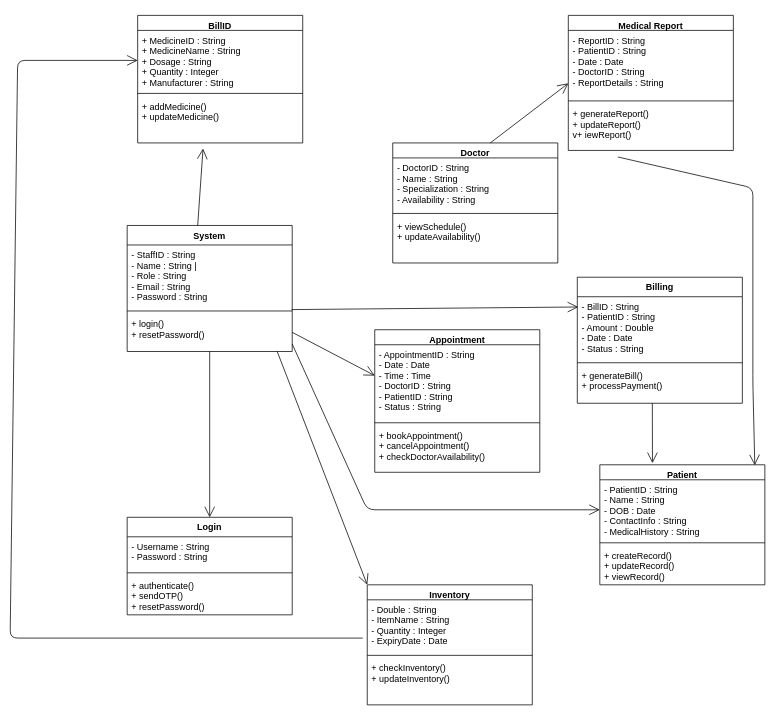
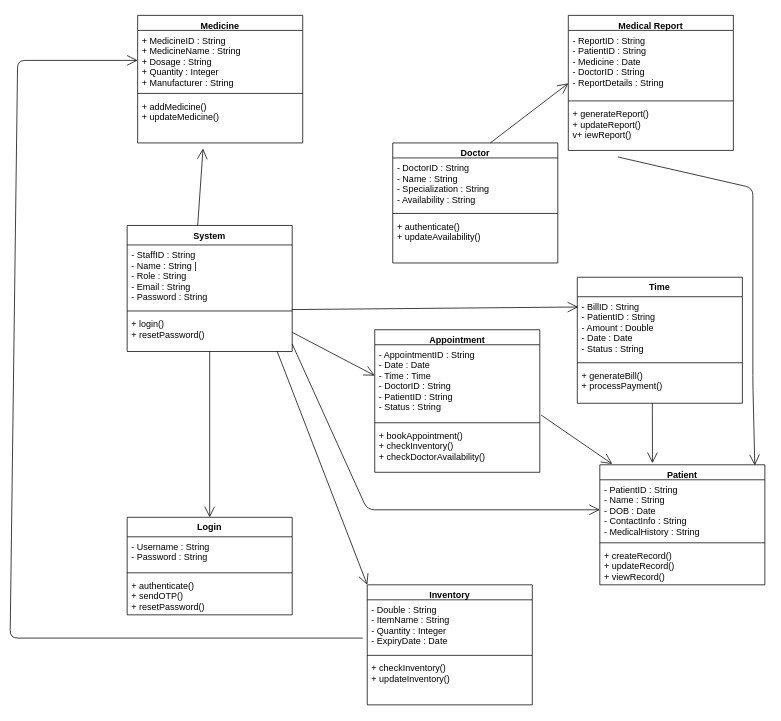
  <mxCell id="0" />
  <mxCell id="1" parent="0" />
  <mxCell id="2" value="System" style="swimlane;fontStyle=1;align=center;verticalAlign=top;childLayout=stackLayout;horizontal=1;startSize=26;horizontalStack=0;resizeParent=1;resizeParentMax=0;resizeLast=0;collapsible=1;marginBottom=0;" vertex="1" parent="1"><mxGeometry x="20" y="300" width="220" height="168" as="geometry" /></mxCell>
  <mxCell id="3" value="- StaffID       : String &#10;- Name          : String           |&#10;- Role          : String &#10;- Email         : String &#10;- Password      : String&#10;" style="text;strokeColor=none;fillColor=none;align=left;verticalAlign=top;spacingLeft=4;spacingRight=4;overflow=hidden;rotatable=0;points=[[0,0.5],[1,0.5]];portConstraint=eastwest;" vertex="1" parent="2"><mxGeometry y="26" width="220" height="84" as="geometry" /></mxCell>
  <mxCell id="4" value="" style="line;strokeWidth=1;fillColor=none;align=left;verticalAlign=middle;spacingTop=-1;spacingLeft=3;spacingRight=3;rotatable=0;labelPosition=right;points=[];portConstraint=eastwest;strokeColor=inherit;" vertex="1" parent="2"><mxGeometry y="110" width="220" height="8" as="geometry" /></mxCell>
  <mxCell id="5" value="+ login() &#10;+ resetPassword()" style="text;strokeColor=none;fillColor=none;align=left;verticalAlign=top;spacingLeft=4;spacingRight=4;overflow=hidden;rotatable=0;points=[[0,0.5],[1,0.5]];portConstraint=eastwest;" vertex="1" parent="2"><mxGeometry y="118" width="220" height="50" as="geometry" /></mxCell>
  <mxCell id="6" value="Login" style="swimlane;fontStyle=1;align=center;verticalAlign=top;childLayout=stackLayout;horizontal=1;startSize=26;horizontalStack=0;resizeParent=1;resizeParentMax=0;resizeLast=0;collapsible=1;marginBottom=0;" vertex="1" parent="1"><mxGeometry x="20" y="689" width="220" height="130" as="geometry" /></mxCell>
  <mxCell id="7" value="- Username     : String &#10;- Password     : String &#10;&#10;+ authenticate() &#10;+ sendOTP() &#10;+ resetPassword()" style="text;strokeColor=none;fillColor=none;align=left;verticalAlign=top;spacingLeft=4;spacingRight=4;overflow=hidden;rotatable=0;points=[[0,0.5],[1,0.5]];portConstraint=eastwest;" vertex="1" parent="6"><mxGeometry y="26" width="220" height="44" as="geometry" /></mxCell>
  <mxCell id="8" value="" style="line;strokeWidth=1;fillColor=none;align=left;verticalAlign=middle;spacingTop=-1;spacingLeft=3;spacingRight=3;rotatable=0;labelPosition=right;points=[];portConstraint=eastwest;strokeColor=inherit;" vertex="1" parent="6"><mxGeometry y="70" width="220" height="8" as="geometry" /></mxCell>
  <mxCell id="9" value="+ authenticate()&#10;+ sendOTP()&#10;+ resetPassword()" style="text;strokeColor=none;fillColor=none;align=left;verticalAlign=top;spacingLeft=4;spacingRight=4;overflow=hidden;rotatable=0;points=[[0,0.5],[1,0.5]];portConstraint=eastwest;" vertex="1" parent="6"><mxGeometry y="78" width="220" height="52" as="geometry" /></mxCell>
  <mxCell id="10" value="Patient" style="swimlane;fontStyle=1;align=center;verticalAlign=top;childLayout=stackLayout;horizontal=1;startSize=20;horizontalStack=0;resizeParent=1;resizeParentMax=0;resizeLast=0;collapsible=1;marginBottom=0;" vertex="1" parent="1"><mxGeometry x="650" y="619" width="220" height="160" as="geometry" /></mxCell>
  <mxCell id="11" value="- PatientID : String&#10;- Name : String&#10;- DOB : Date&#10;- ContactInfo : String&#10;- MedicalHistory : String" style="text;strokeColor=none;fillColor=none;align=left;verticalAlign=top;spacingLeft=4;spacingRight=4;overflow=hidden;rotatable=0;points=[[0,0.5],[1,0.5]];portConstraint=eastwest;" vertex="1" parent="10"><mxGeometry y="20" width="220" height="80" as="geometry" /></mxCell>
  <mxCell id="12" value="" style="line;strokeWidth=1;fillColor=none;align=left;verticalAlign=middle;spacingTop=-1;spacingLeft=3;spacingRight=3;rotatable=0;labelPosition=right;points=[];portConstraint=eastwest;strokeColor=inherit;" vertex="1" parent="10"><mxGeometry y="100" width="220" height="8" as="geometry" /></mxCell>
  <mxCell id="13" value="+ createRecord() &#10;+ updateRecord()&#10;+ viewRecord()" style="text;strokeColor=none;fillColor=none;align=left;verticalAlign=top;spacingLeft=4;spacingRight=4;overflow=hidden;rotatable=0;points=[[0,0.5],[1,0.5]];portConstraint=eastwest;" vertex="1" parent="10"><mxGeometry y="108" width="220" height="52" as="geometry" /></mxCell>
  <mxCell id="14" value="Appointment" style="swimlane;fontStyle=1;align=center;verticalAlign=top;childLayout=stackLayout;horizontal=1;startSize=20;horizontalStack=0;resizeParent=1;resizeParentMax=0;resizeLast=0;collapsible=1;marginBottom=0;" vertex="1" parent="1"><mxGeometry x="350" y="439" width="220" height="190" as="geometry" /></mxCell>
  <mxCell id="15" value="- AppointmentID : String&#10;- Date : Date&#10;- Time : Time&#10;- DoctorID : String&#10;- PatientID : String&#10;- Status : String" style="text;strokeColor=none;fillColor=none;align=left;verticalAlign=top;spacingLeft=4;spacingRight=4;overflow=hidden;rotatable=0;points=[[0,0.5],[1,0.5]];portConstraint=eastwest;" vertex="1" parent="14"><mxGeometry y="20" width="220" height="100" as="geometry" /></mxCell>
  <mxCell id="16" value="" style="line;strokeWidth=1;fillColor=none;align=left;verticalAlign=middle;spacingTop=-1;spacingLeft=3;spacingRight=3;rotatable=0;labelPosition=right;points=[];portConstraint=eastwest;strokeColor=inherit;" vertex="1" parent="14"><mxGeometry y="120" width="220" height="8" as="geometry" /></mxCell>
- <mxCell id="17" value="+ bookAppointment()&#10;+ cancelAppointment()&#10;+ checkDoctorAvailability()" style="text;strokeColor=none;fillColor=none;align=left;verticalAlign=top;spacingLeft=4;spacingRight=4;overflow=hidden;rotatable=0;points=[[0,0.5],[1,0.5]];portConstraint=eastwest;" vertex="1" parent="14"><mxGeometry y="128" width="220" height="62" as="geometry" /></mxCell>
- <mxCell id="18" value="Billing" style="swimlane;fontStyle=1;align=center;verticalAlign=top;childLayout=stackLayout;horizontal=1;startSize=26;horizontalStack=0;resizeParent=1;resizeParentMax=0;resizeLast=0;collapsible=1;marginBottom=0;" vertex="1" parent="1"><mxGeometry x="620" y="369" width="220" height="168" as="geometry" /></mxCell>
+ <mxCell id="17" value="+ bookAppointment()&#10;+ checkInventory()&#10;+ checkDoctorAvailability()" style="text;strokeColor=none;fillColor=none;align=left;verticalAlign=top;spacingLeft=4;spacingRight=4;overflow=hidden;rotatable=0;points=[[0,0.5],[1,0.5]];portConstraint=eastwest;" vertex="1" parent="14"><mxGeometry y="128" width="220" height="62" as="geometry" /></mxCell>
+ <mxCell id="18" value="Time" style="swimlane;fontStyle=1;align=center;verticalAlign=top;childLayout=stackLayout;horizontal=1;startSize=26;horizontalStack=0;resizeParent=1;resizeParentMax=0;resizeLast=0;collapsible=1;marginBottom=0;" vertex="1" parent="1"><mxGeometry x="620" y="369" width="220" height="168" as="geometry" /></mxCell>
  <mxCell id="19" value="- BillID : String&#10;- PatientID : String&#10;- Amount : Double&#10;- Date : Date&#10;- Status : String" style="text;strokeColor=none;fillColor=none;align=left;verticalAlign=top;spacingLeft=4;spacingRight=4;overflow=hidden;rotatable=0;points=[[0,0.5],[1,0.5]];portConstraint=eastwest;" vertex="1" parent="18"><mxGeometry y="26" width="220" height="84" as="geometry" /></mxCell>
  <mxCell id="20" value="" style="line;strokeWidth=1;fillColor=none;align=left;verticalAlign=middle;spacingTop=-1;spacingLeft=3;spacingRight=3;rotatable=0;labelPosition=right;points=[];portConstraint=eastwest;strokeColor=inherit;" vertex="1" parent="18"><mxGeometry y="110" width="220" height="8" as="geometry" /></mxCell>
  <mxCell id="21" value="+ generateBill()&#10;+ processPayment()" style="text;strokeColor=none;fillColor=none;align=left;verticalAlign=top;spacingLeft=4;spacingRight=4;overflow=hidden;rotatable=0;points=[[0,0.5],[1,0.5]];portConstraint=eastwest;" vertex="1" parent="18"><mxGeometry y="118" width="220" height="50" as="geometry" /></mxCell>
  <mxCell id="22" value="Doctor" style="swimlane;fontStyle=1;align=center;verticalAlign=top;childLayout=stackLayout;horizontal=1;startSize=20;horizontalStack=0;resizeParent=1;resizeParentMax=0;resizeLast=0;collapsible=1;marginBottom=0;" vertex="1" parent="1"><mxGeometry x="374" y="190" width="220" height="160" as="geometry" /></mxCell>
  <mxCell id="23" value="- DoctorID : String&#10;- Name : String&#10;- Specialization : String&#10;- Availability : String" style="text;strokeColor=none;fillColor=none;align=left;verticalAlign=top;spacingLeft=4;spacingRight=4;overflow=hidden;rotatable=0;points=[[0,0.5],[1,0.5]];portConstraint=eastwest;" vertex="1" parent="22"><mxGeometry y="20" width="220" height="70" as="geometry" /></mxCell>
  <mxCell id="24" value="" style="line;strokeWidth=1;fillColor=none;align=left;verticalAlign=middle;spacingTop=-1;spacingLeft=3;spacingRight=3;rotatable=0;labelPosition=right;points=[];portConstraint=eastwest;strokeColor=inherit;" vertex="1" parent="22"><mxGeometry y="90" width="220" height="8" as="geometry" /></mxCell>
- <mxCell id="25" value="+ viewSchedule()&#10;+ updateAvailability()" style="text;strokeColor=none;fillColor=none;align=left;verticalAlign=top;spacingLeft=4;spacingRight=4;overflow=hidden;rotatable=0;points=[[0,0.5],[1,0.5]];portConstraint=eastwest;" vertex="1" parent="22"><mxGeometry y="98" width="220" height="62" as="geometry" /></mxCell>
+ <mxCell id="25" value="+ authenticate()&#10;+ updateAvailability()" style="text;strokeColor=none;fillColor=none;align=left;verticalAlign=top;spacingLeft=4;spacingRight=4;overflow=hidden;rotatable=0;points=[[0,0.5],[1,0.5]];portConstraint=eastwest;" vertex="1" parent="22"><mxGeometry y="98" width="220" height="62" as="geometry" /></mxCell>
  <mxCell id="26" value="Inventory" style="swimlane;fontStyle=1;align=center;verticalAlign=top;childLayout=stackLayout;horizontal=1;startSize=20;horizontalStack=0;resizeParent=1;resizeParentMax=0;resizeLast=0;collapsible=1;marginBottom=0;" vertex="1" parent="1"><mxGeometry x="340" y="779" width="220" height="160" as="geometry" /></mxCell>
  <mxCell id="27" value="- Double : String&#10;- ItemName : String&#10;- Quantity : Integer&#10;- ExpiryDate : Date" style="text;strokeColor=none;fillColor=none;align=left;verticalAlign=top;spacingLeft=4;spacingRight=4;overflow=hidden;rotatable=0;points=[[0,0.5],[1,0.5]];portConstraint=eastwest;" vertex="1" parent="26"><mxGeometry y="20" width="220" height="70" as="geometry" /></mxCell>
  <mxCell id="28" value="" style="line;strokeWidth=1;fillColor=none;align=left;verticalAlign=middle;spacingTop=-1;spacingLeft=3;spacingRight=3;rotatable=0;labelPosition=right;points=[];portConstraint=eastwest;strokeColor=inherit;" vertex="1" parent="26"><mxGeometry y="90" width="220" height="8" as="geometry" /></mxCell>
  <mxCell id="29" value="+ checkInventory()&#10;+ updateInventory()" style="text;strokeColor=none;fillColor=none;align=left;verticalAlign=top;spacingLeft=4;spacingRight=4;overflow=hidden;rotatable=0;points=[[0,0.5],[1,0.5]];portConstraint=eastwest;" vertex="1" parent="26"><mxGeometry y="98" width="220" height="62" as="geometry" /></mxCell>
  <mxCell id="30" value="" style="endArrow=open;endFill=1;endSize=12;html=1;entryX=0;entryY=0.5;entryDx=0;entryDy=0;" edge="1" parent="26" target="32"><mxGeometry width="160" relative="1" as="geometry"><mxPoint x="-6" y="71" as="sourcePoint" /><mxPoint x="104" y="352" as="targetPoint" /><Array as="points"><mxPoint x="-476" y="71" /><mxPoint x="-466" y="-699" /></Array></mxGeometry></mxCell>
- <mxCell id="31" value="BillID" style="swimlane;fontStyle=1;align=center;verticalAlign=top;childLayout=stackLayout;horizontal=1;startSize=20;horizontalStack=0;resizeParent=1;resizeParentMax=0;resizeLast=0;collapsible=1;marginBottom=0;" vertex="1" parent="1"><mxGeometry x="34" y="20" width="220" height="170" as="geometry" /></mxCell>
+ <mxCell id="31" value="Medicine" style="swimlane;fontStyle=1;align=center;verticalAlign=top;childLayout=stackLayout;horizontal=1;startSize=20;horizontalStack=0;resizeParent=1;resizeParentMax=0;resizeLast=0;collapsible=1;marginBottom=0;" vertex="1" parent="1"><mxGeometry x="34" y="20" width="220" height="170" as="geometry" /></mxCell>
  <mxCell id="32" value="+ MedicineID : String&#10;+ MedicineName : String&#10;+ Dosage : String&#10;+ Quantity : Integer&#10;+ Manufacturer : String" style="text;strokeColor=none;fillColor=none;align=left;verticalAlign=top;spacingLeft=4;spacingRight=4;overflow=hidden;rotatable=0;points=[[0,0.5],[1,0.5]];portConstraint=eastwest;" vertex="1" parent="31"><mxGeometry y="20" width="220" height="80" as="geometry" /></mxCell>
  <mxCell id="33" value="" style="line;strokeWidth=1;fillColor=none;align=left;verticalAlign=middle;spacingTop=-1;spacingLeft=3;spacingRight=3;rotatable=0;labelPosition=right;points=[];portConstraint=eastwest;strokeColor=inherit;" vertex="1" parent="31"><mxGeometry y="100" width="220" height="8" as="geometry" /></mxCell>
  <mxCell id="34" value="+ addMedicine()&#10;+ updateMedicine()" style="text;strokeColor=none;fillColor=none;align=left;verticalAlign=top;spacingLeft=4;spacingRight=4;overflow=hidden;rotatable=0;points=[[0,0.5],[1,0.5]];portConstraint=eastwest;" vertex="1" parent="31"><mxGeometry y="108" width="220" height="62" as="geometry" /></mxCell>
  <mxCell id="35" value="" style="endArrow=open;endFill=1;endSize=12;html=1;exitX=0.97;exitY=0.268;exitDx=0;exitDy=0;exitPerimeter=0;entryX=-0.022;entryY=0.163;entryDx=0;entryDy=0;entryPerimeter=0;" edge="1" parent="1"><mxGeometry width="160" relative="1" as="geometry"><mxPoint x="239.4" y="412.144" as="sourcePoint" /><mxPoint x="621.16" y="408.692" as="targetPoint" /></mxGeometry></mxCell>
  <mxCell id="36" value="" style="endArrow=open;endFill=1;endSize=12;html=1;exitX=0.97;exitY=0.268;exitDx=0;exitDy=0;exitPerimeter=0;entryX=0;entryY=0.411;entryDx=0;entryDy=0;entryPerimeter=0;" edge="1" parent="1" target="15"><mxGeometry width="160" relative="1" as="geometry"><mxPoint x="240" y="442.454" as="sourcePoint" /><mxPoint x="621.76" y="439.002" as="targetPoint" /></mxGeometry></mxCell>
  <mxCell id="37" value="" style="endArrow=open;endFill=1;endSize=12;html=1;exitX=0.97;exitY=0.268;exitDx=0;exitDy=0;exitPerimeter=0;" edge="1" parent="1"><mxGeometry width="160" relative="1" as="geometry"><mxPoint x="130" y="468.004" as="sourcePoint" /><mxPoint x="130" y="689" as="targetPoint" /></mxGeometry></mxCell>
  <mxCell id="38" value="" style="endArrow=open;endFill=1;endSize=12;html=1;exitX=0.97;exitY=0.268;exitDx=0;exitDy=0;exitPerimeter=0;entryX=0;entryY=0;entryDx=0;entryDy=0;" edge="1" parent="1" target="26"><mxGeometry width="160" relative="1" as="geometry"><mxPoint x="220" y="468.004" as="sourcePoint" /><mxPoint x="220" y="689" as="targetPoint" /></mxGeometry></mxCell>
  <mxCell id="39" value="" style="endArrow=open;endFill=1;endSize=12;html=1;exitX=0.97;exitY=0.268;exitDx=0;exitDy=0;exitPerimeter=0;entryX=0;entryY=0.5;entryDx=0;entryDy=0;" edge="1" parent="1" target="11"><mxGeometry width="160" relative="1" as="geometry"><mxPoint x="240" y="458.004" as="sourcePoint" /><mxPoint x="360" y="769" as="targetPoint" /><Array as="points"><mxPoint x="340" y="679" /></Array></mxGeometry></mxCell>
  <mxCell id="40" value="" style="endArrow=open;endFill=1;endSize=12;html=1;exitX=0.97;exitY=0.268;exitDx=0;exitDy=0;exitPerimeter=0;entryX=0.319;entryY=-0.014;entryDx=0;entryDy=0;entryPerimeter=0;" edge="1" parent="1" target="10"><mxGeometry width="160" relative="1" as="geometry"><mxPoint x="720" y="537.004" as="sourcePoint" /><mxPoint x="830" y="594.65" as="targetPoint" /></mxGeometry></mxCell>
+ <mxCell id="41" value="" style="endArrow=open;endFill=1;endSize=12;html=1;exitX=1.008;exitY=0.937;exitDx=0;exitDy=0;exitPerimeter=0;entryX=0.075;entryY=-0.007;entryDx=0;entryDy=0;entryPerimeter=0;" edge="1" parent="1" source="15" target="10"><mxGeometry width="160" relative="1" as="geometry"><mxPoint x="630" y="549.244" as="sourcePoint" /><mxPoint x="630.18" y="629" as="targetPoint" /></mxGeometry></mxCell>
  <mxCell id="42" value="" style="endArrow=open;endFill=1;endSize=12;html=1;entryX=0.396;entryY=1.12;entryDx=0;entryDy=0;entryPerimeter=0;" edge="1" parent="1" target="34"><mxGeometry width="160" relative="1" as="geometry"><mxPoint x="114" y="300" as="sourcePoint" /><mxPoint x="225.1" y="262.004" as="targetPoint" /></mxGeometry></mxCell>
  <mxCell id="43" value="Medical Report" style="swimlane;fontStyle=1;align=center;verticalAlign=top;childLayout=stackLayout;horizontal=1;startSize=20;horizontalStack=0;resizeParent=1;resizeParentMax=0;resizeLast=0;collapsible=1;marginBottom=0;" vertex="1" parent="1"><mxGeometry x="608" y="20" width="220" height="180" as="geometry" /></mxCell>
- <mxCell id="44" value="- ReportID : String&#10;- PatientID : String&#10;- Date : Date&#10;- DoctorID : String&#10;- ReportDetails : String" style="text;strokeColor=none;fillColor=none;align=left;verticalAlign=top;spacingLeft=4;spacingRight=4;overflow=hidden;rotatable=0;points=[[0,0.5],[1,0.5]];portConstraint=eastwest;" vertex="1" parent="43"><mxGeometry y="20" width="220" height="90" as="geometry" /></mxCell>
+ <mxCell id="44" value="- ReportID : String&#10;- PatientID : String&#10;- Medicine : Date&#10;- DoctorID : String&#10;- ReportDetails : String" style="text;strokeColor=none;fillColor=none;align=left;verticalAlign=top;spacingLeft=4;spacingRight=4;overflow=hidden;rotatable=0;points=[[0,0.5],[1,0.5]];portConstraint=eastwest;" vertex="1" parent="43"><mxGeometry y="20" width="220" height="90" as="geometry" /></mxCell>
  <mxCell id="45" value="" style="line;strokeWidth=1;fillColor=none;align=left;verticalAlign=middle;spacingTop=-1;spacingLeft=3;spacingRight=3;rotatable=0;labelPosition=right;points=[];portConstraint=eastwest;strokeColor=inherit;" vertex="1" parent="43"><mxGeometry y="110" width="220" height="8" as="geometry" /></mxCell>
  <mxCell id="46" value="" style="endArrow=open;endFill=1;endSize=12;html=1;exitX=0.34;exitY=-0.006;exitDx=0;exitDy=0;exitPerimeter=0;entryX=0.939;entryY=0.004;entryDx=0;entryDy=0;entryPerimeter=0;" edge="1" parent="43" target="10"><mxGeometry width="160" relative="1" as="geometry"><mxPoint x="66" y="188.72" as="sourcePoint" /><mxPoint x="256" y="350" as="targetPoint" /><Array as="points"><mxPoint x="246" y="230" /><mxPoint x="246" y="490" /></Array></mxGeometry></mxCell>
  <mxCell id="47" value="+ generateReport()&#10;+ updateReport()&#10;v+ iewReport()" style="text;strokeColor=none;fillColor=none;align=left;verticalAlign=top;spacingLeft=4;spacingRight=4;overflow=hidden;rotatable=0;points=[[0,0.5],[1,0.5]];portConstraint=eastwest;" vertex="1" parent="43"><mxGeometry y="118" width="220" height="62" as="geometry" /></mxCell>
  <mxCell id="48" value="" style="endArrow=open;endFill=1;endSize=12;html=1;exitX=0.34;exitY=-0.006;exitDx=0;exitDy=0;exitPerimeter=0;entryX=0;entryY=0.784;entryDx=0;entryDy=0;entryPerimeter=0;" edge="1" parent="1" target="44"><mxGeometry width="160" relative="1" as="geometry"><mxPoint x="504" y="190" as="sourcePoint" /><mxPoint x="536.14" y="109.394" as="targetPoint" /></mxGeometry></mxCell>
